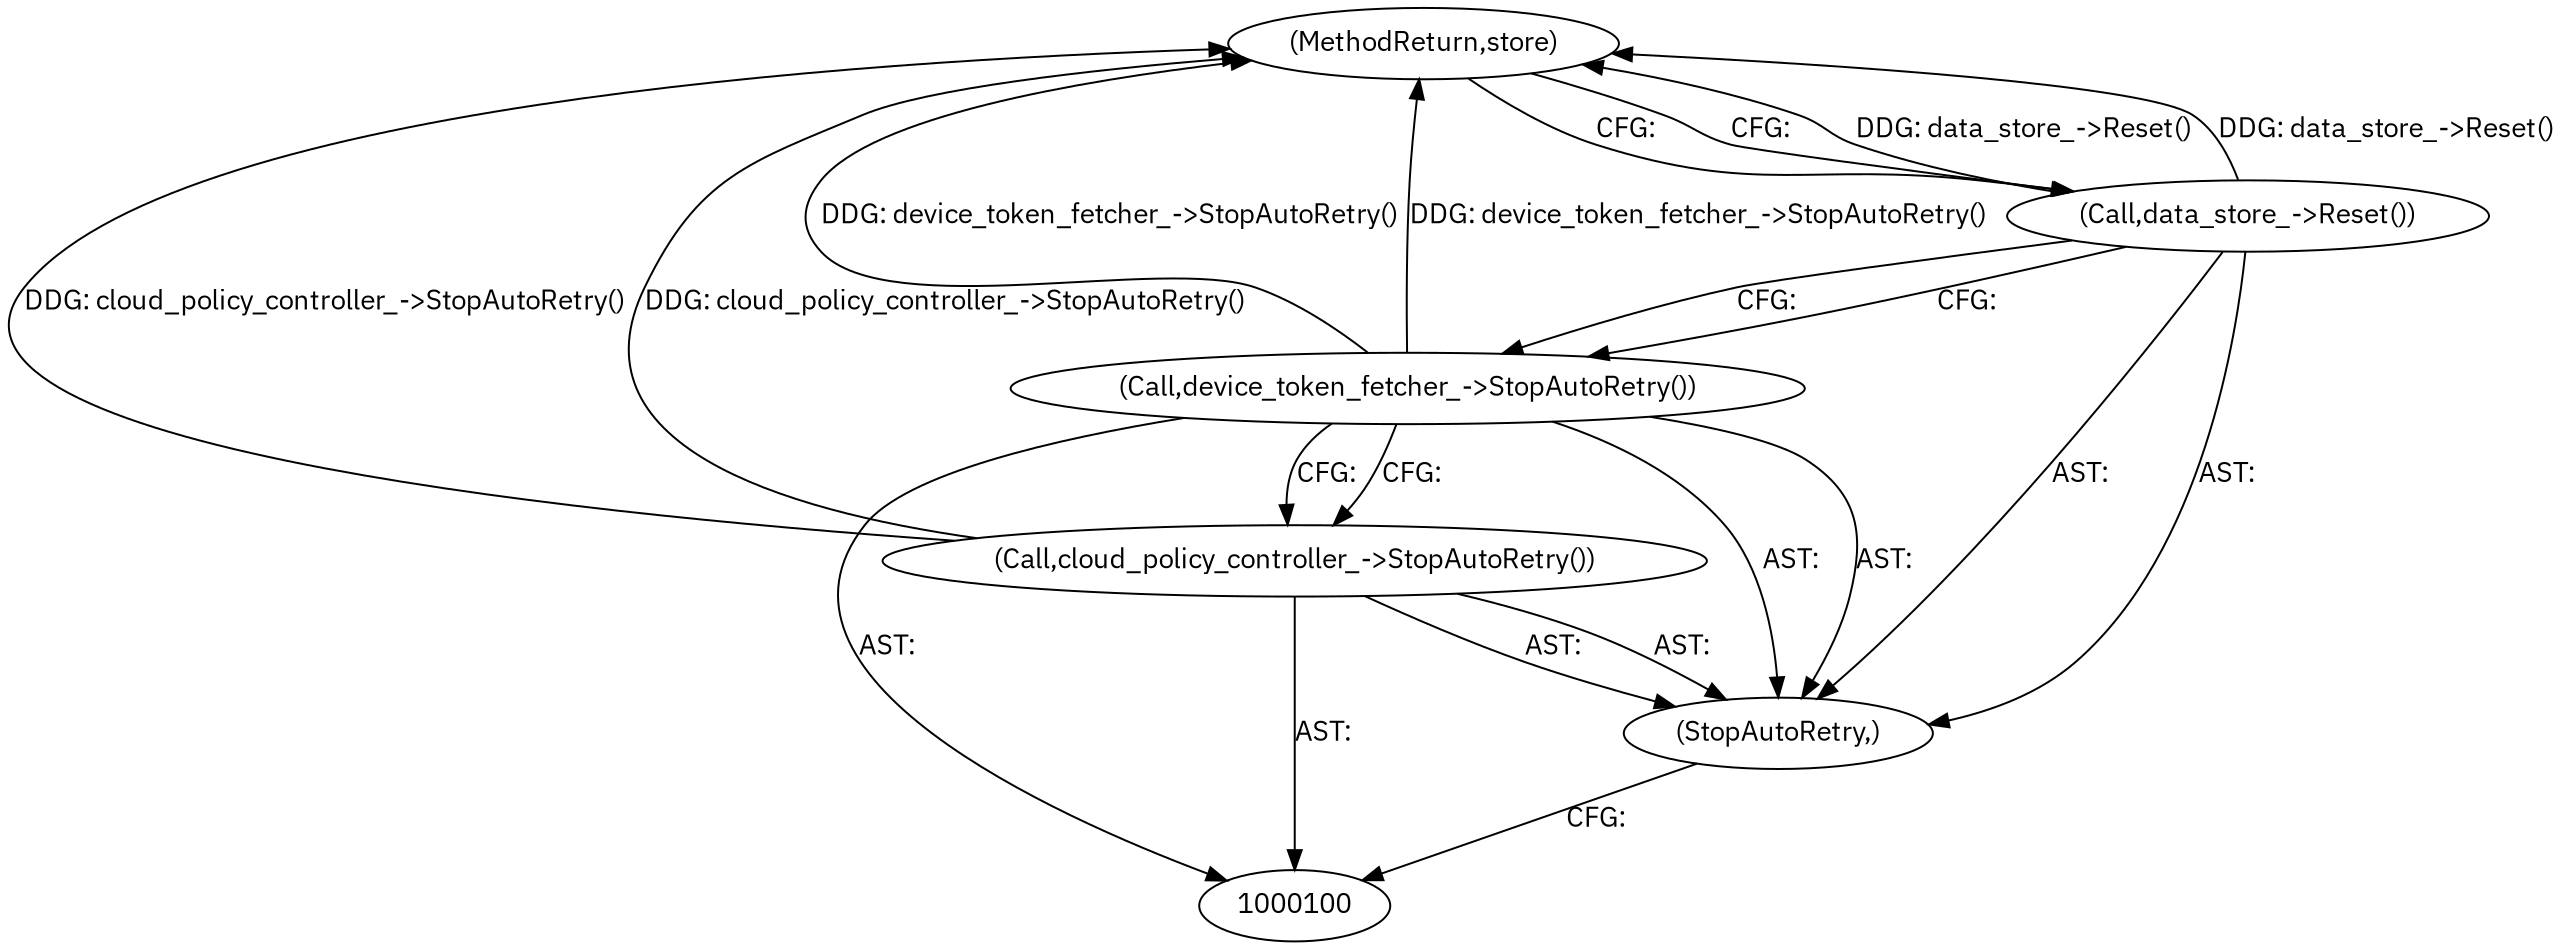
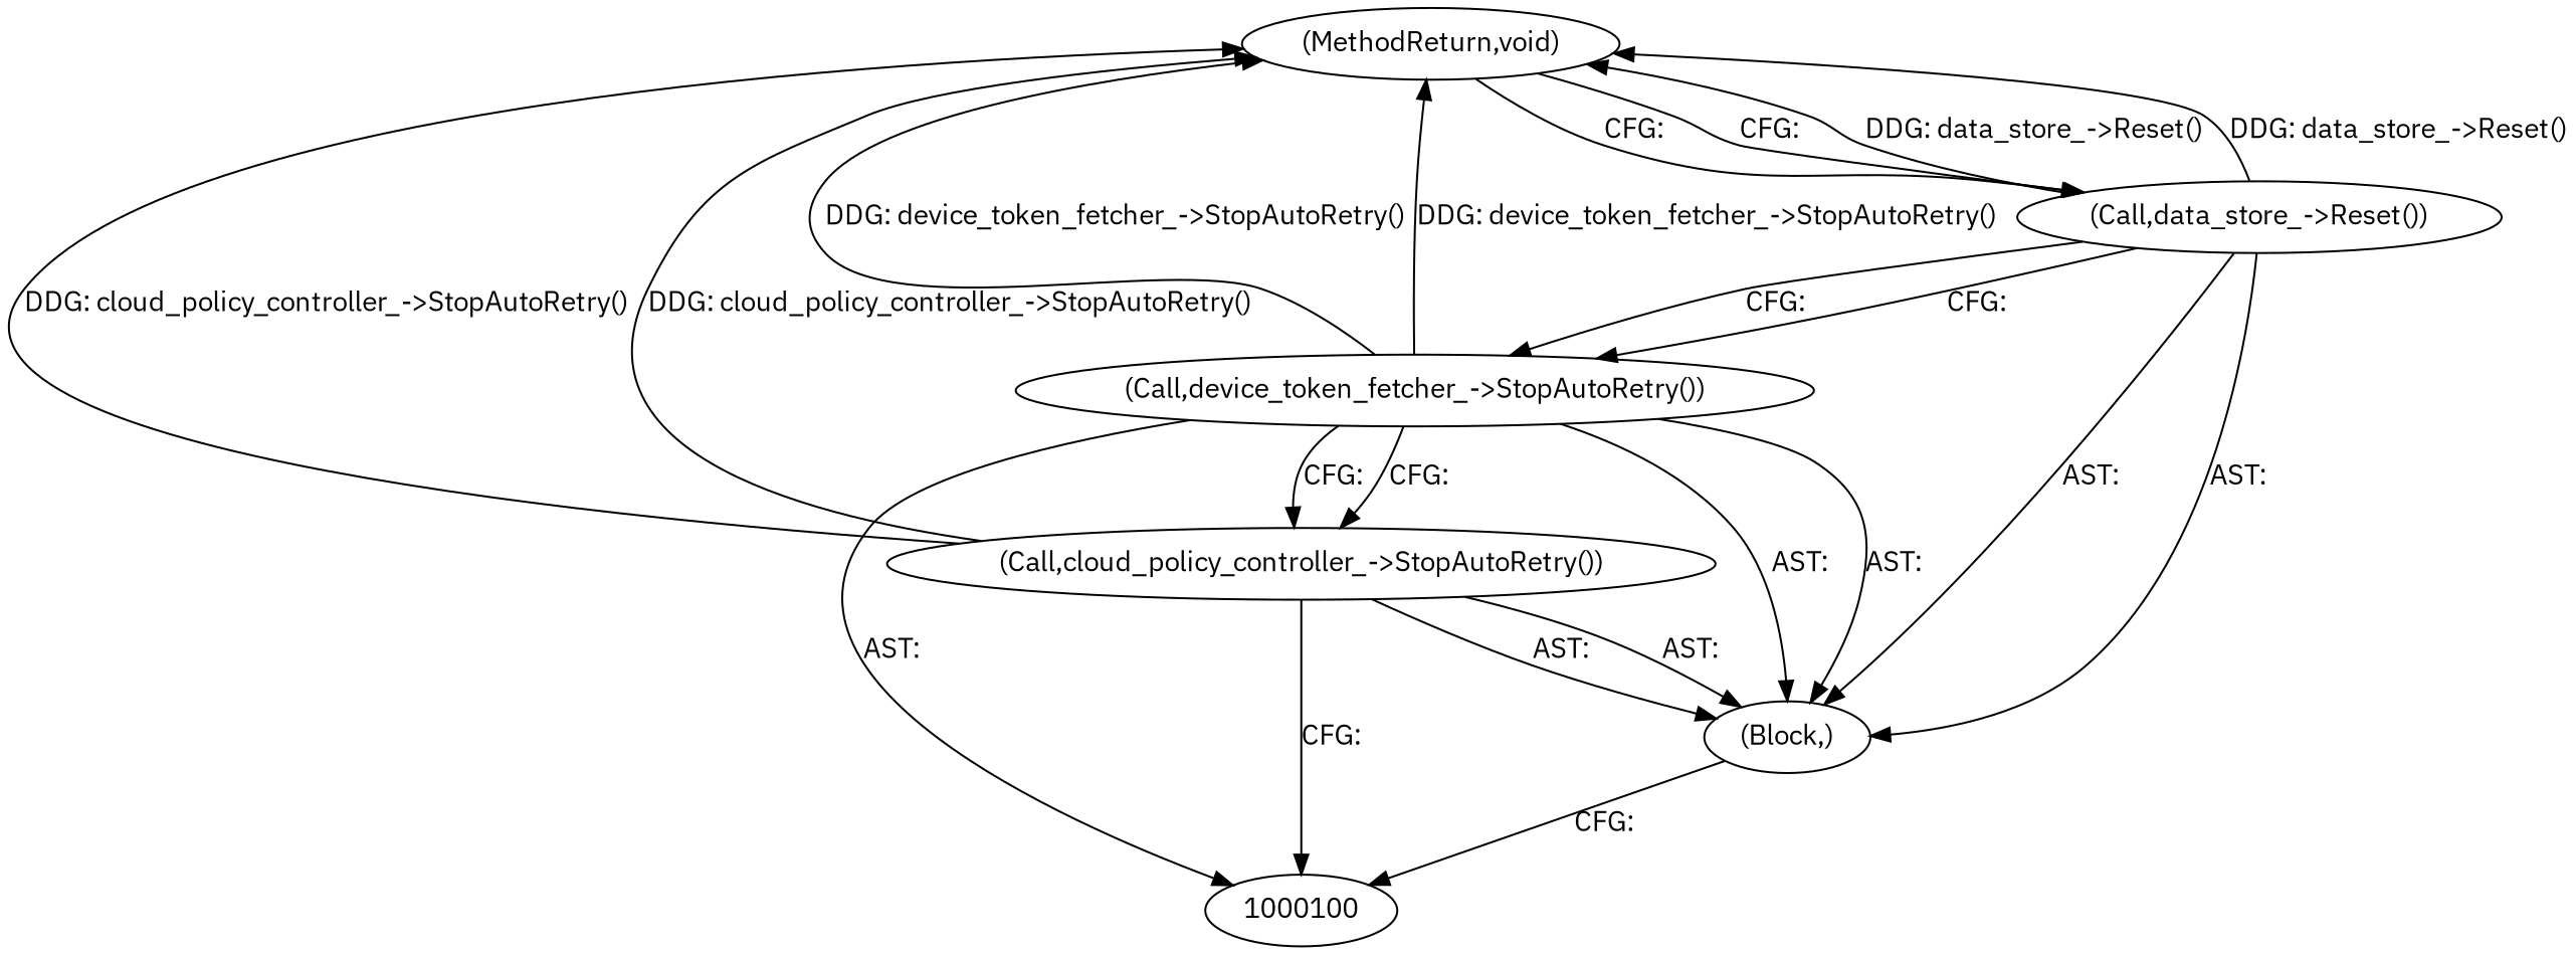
  digraph {
    fontname="IBM Plex Sans"
    node [fontname="IBM Plex Sans"]
    edge [fontname="IBM Plex Sans"]
-   n1 [label="(MethodReturn,store)"]
+   n1 [label="(MethodReturn,void)"]
    n2 [label="(Call,data_store_->Reset())"]
-   n3 [label="(StopAutoRetry,)"]
+   n3 [label="(Block,)"]
    n4 [label="(Call,device_token_fetcher_->StopAutoRetry())"]
    1000100
    n6 [label="(Call,cloud_policy_controller_->StopAutoRetry())"]
    n1 -> n2 [label="CFG: "]
    n1 -> n2 [label="CFG: "]
    n2 -> n1 [label="DDG: data_store_->Reset()"]
    n2 -> n1 [label="DDG: data_store_->Reset()"]
    n2 -> n3 [label="AST: "]
    n2 -> n3 [label="AST: "]
    n2 -> n4 [label="CFG: "]
    n2 -> n4 [label="CFG: "]
    n3 -> 1000100 [label="CFG: "]
    n4 -> n1 [label="DDG: device_token_fetcher_->StopAutoRetry()"]
    n4 -> n1 [label="DDG: device_token_fetcher_->StopAutoRetry()"]
    n4 -> n3 [label="AST: "]
    n4 -> n3 [label="AST: "]
    n4 -> 1000100 [label="AST: "]
    n4 -> n6 [label="CFG: "]
    n4 -> n6 [label="CFG: "]
    n6 -> n1 [label="DDG: cloud_policy_controller_->StopAutoRetry()"]
    n6 -> n1 [label="DDG: cloud_policy_controller_->StopAutoRetry()"]
    n6 -> n3 [label="AST: "]
    n6 -> n3 [label="AST: "]
-   n6 -> 1000100 [label="AST: "]
+   n6 -> 1000100 [label="CFG: "]
  }
